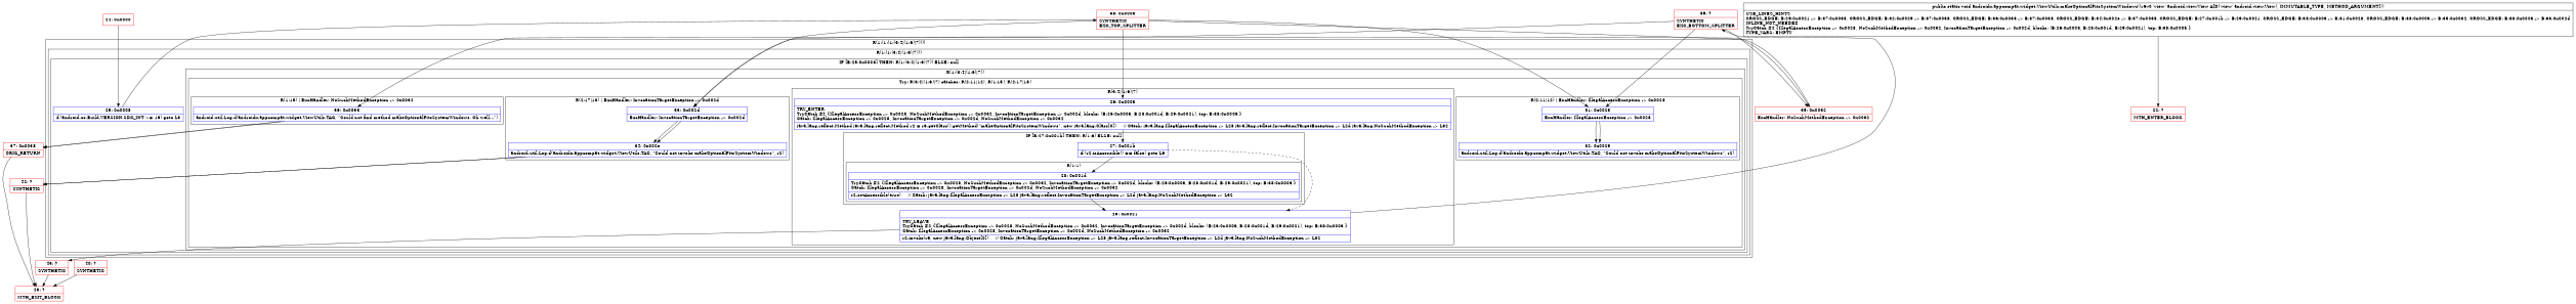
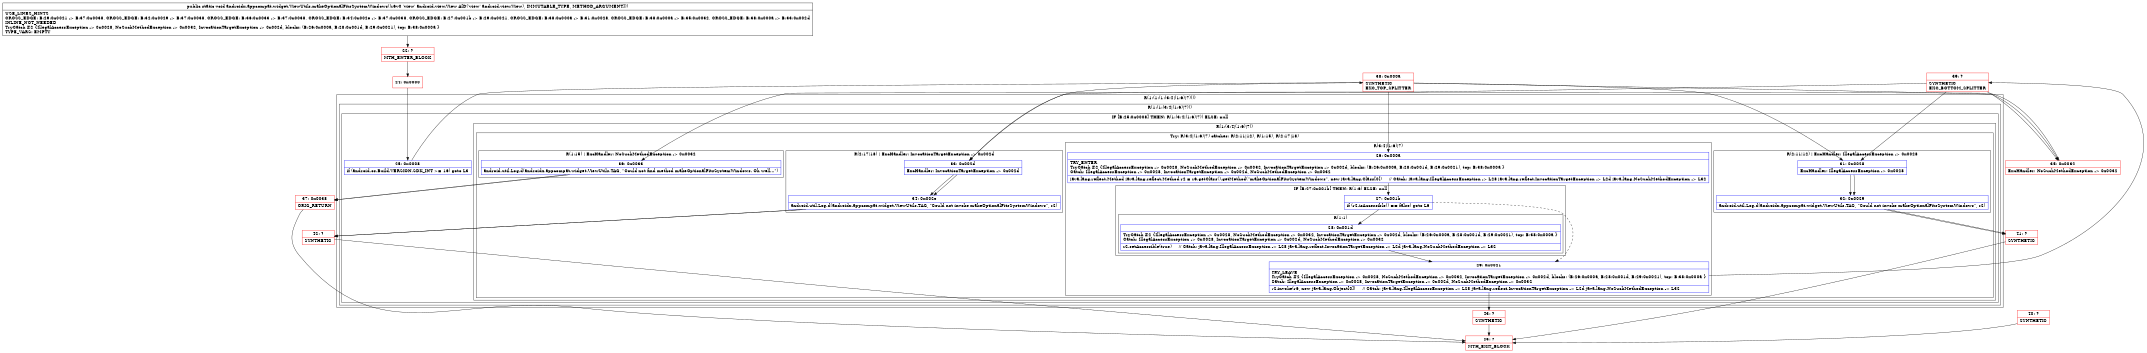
  digraph {
    node [color=red shape=record]
    n1 [color=blue label="{28\:\ 0x001d|TryCatch #2 \{IllegalAccessException \-\> 0x0028, NoSuchMethodException \-\> 0x0032, InvocationTargetException \-\> 0x002d, blocks: (B:26:0x000a, B:28:0x001d, B:29:0x0021), top: B:38:0x000a \}\lCatch: IllegalAccessException \-\> 0x0028, InvocationTargetException \-\> 0x002d, NoSuchMethodException \-\> 0x0032\l|r2.setAccessible(true)     \/\/ Catch: java.lang.IllegalAccessException \-\> L28 java.lang.reflect.InvocationTargetException \-\> L2d java.lang.NoSuchMethodException \-\> L32\l}"]
    n2 [color=blue label="{27\:\ 0x001b|if (r2.isAccessible() == false) goto L6\l}"]
    n3 [color=blue label="{26\:\ 0x000a|TRY_ENTER\lTryCatch #2 \{IllegalAccessException \-\> 0x0028, NoSuchMethodException \-\> 0x0032, InvocationTargetException \-\> 0x002d, blocks: (B:26:0x000a, B:28:0x001d, B:29:0x0021), top: B:38:0x000a \}\lCatch: IllegalAccessException \-\> 0x0028, InvocationTargetException \-\> 0x002d, NoSuchMethodException \-\> 0x0032\l|java.lang.reflect.Method java.lang.reflect.Method r2 = r6.getClass().getMethod(\"makeOptionalFitsSystemWindows\", new java.lang.Class[0])     \/\/ Catch: java.lang.IllegalAccessException \-\> L28 java.lang.reflect.InvocationTargetException \-\> L2d java.lang.NoSuchMethodException \-\> L32\l}"]
    n4 [color=blue label="{29\:\ 0x0021|TRY_LEAVE\lTryCatch #2 \{IllegalAccessException \-\> 0x0028, NoSuchMethodException \-\> 0x0032, InvocationTargetException \-\> 0x002d, blocks: (B:26:0x000a, B:28:0x001d, B:29:0x0021), top: B:38:0x000a \}\lCatch: IllegalAccessException \-\> 0x0028, InvocationTargetException \-\> 0x002d, NoSuchMethodException \-\> 0x0032\l|r2.invoke(r6, new java.lang.Object[0])     \/\/ Catch: java.lang.IllegalAccessException \-\> L28 java.lang.reflect.InvocationTargetException \-\> L2d java.lang.NoSuchMethodException \-\> L32\l}"]
    n5 [color=blue label="{31\:\ 0x0028|ExcHandler: IllegalAccessException \-\> 0x0028\l}"]
    n6 [color=blue label="{32\:\ 0x0029|android.util.Log.d(androidx.appcompat.widget.ViewUtils.TAG, \"Could not invoke makeOptionalFitsSystemWindows\", r2)\l}"]
    n7 [color=blue label="{36\:\ 0x0033|android.util.Log.d(androidx.appcompat.widget.ViewUtils.TAG, \"Could not find method makeOptionalFitsSystemWindows. Oh well...\")\l}"]
    n8 [color=blue label="{33\:\ 0x002d|ExcHandler: InvocationTargetException \-\> 0x002d\l}"]
    n9 [color=blue label="{34\:\ 0x002e|android.util.Log.d(androidx.appcompat.widget.ViewUtils.TAG, \"Could not invoke makeOptionalFitsSystemWindows\", r2)\l}"]
    n10 [color=blue label="{25\:\ 0x0008|if (android.os.Build.VERSION.SDK_INT \>= 16) goto L3\l}"]
    n11 [label="{39\:\ ?|SYNTHETIC\lEXC_BOTTOM_SPLITTER\l}"]
    n12 [label="{43\:\ ?|SYNTHETIC\l}"]
+   n13 [label="{41\:\ ?|SYNTHETIC\l}"]
    n14 [label="{37\:\ 0x0038|ORIG_RETURN\l}"]
    n15 [label="{42\:\ ?|SYNTHETIC\l}"]
    n16 [label="{38\:\ 0x000a|SYNTHETIC\lEXC_TOP_SPLITTER\l}"]
    n17 [label="{35\:\ 0x0032|ExcHandler: NoSuchMethodException \-\> 0x0032\l}"]
    n18 [label="{40\:\ ?|SYNTHETIC\l}"]
    n19 [label="{23\:\ ?|MTH_EXIT_BLOCK\l}"]
    n20 [label="{22\:\ ?|MTH_ENTER_BLOCK\l}"]
    n21 [label="{24\:\ 0x0000}"]
    n22 [label="{public static void androidx.appcompat.widget.ViewUtils.makeOptionalFitsSystemWindows((r6v0 'view' android.view.View A[D('view' android.view.View), IMMUTABLE_TYPE, METHOD_ARGUMENT]))  | USE_LINES_HINTS\lCROSS_EDGE: B:29:0x0021 \-\> B:37:0x0038, CROSS_EDGE: B:32:0x0029 \-\> B:37:0x0038, CROSS_EDGE: B:36:0x0033 \-\> B:37:0x0038, CROSS_EDGE: B:34:0x002e \-\> B:37:0x0038, CROSS_EDGE: B:27:0x001b \-\> B:29:0x0021, CROSS_EDGE: B:38:0x000a \-\> B:31:0x0028, CROSS_EDGE: B:38:0x000a \-\> B:35:0x0032, CROSS_EDGE: B:38:0x000a \-\> B:33:0x002d\lINLINE_NOT_NEEDED\lTryCatch #2 \{IllegalAccessException \-\> 0x0028, NoSuchMethodException \-\> 0x0032, InvocationTargetException \-\> 0x002d, blocks: (B:26:0x000a, B:28:0x001d, B:29:0x0021), top: B:38:0x000a \}\lTYPE_VARS: EMPTY\l}" color=""]
    subgraph cluster_1 {
      label="R(1:(1:(1:(3:4|(1:6)|7))))"
      subgraph cluster_2 {
        label="R(1:(1:(3:4|(1:6)|7)))"
        subgraph cluster_3 {
          label="IF [B:25:0x0008] THEN: R(1:(3:4|(1:6)|7)) ELSE: null"
          n10
          subgraph cluster_4 {
            label="R(1:(3:4|(1:6)|7))"
            subgraph cluster_5 {
              label="Try: R(3:4|(1:6)|7) catches: R(2:11|12), R(1:15), R(2:17|18)"
              subgraph cluster_6 {
                label="R(3:4|(1:6)|7)"
                n3
                n4
                subgraph cluster_7 {
                  label="IF [B:27:0x001b] THEN: R(1:6) ELSE: null"
                  n2
                  subgraph cluster_8 {
                    label="R(1:1)"
                    n1
                  }
                }
              }
              subgraph cluster_9 {
                label="R(2:11|12) | ExcHandler: IllegalAccessException \-\> 0x0028\l"
                n5
                n6
              }
              subgraph cluster_10 {
                label="R(1:15) | ExcHandler: NoSuchMethodException \-\> 0x0032\l"
                n7
              }
              subgraph cluster_11 {
                label="R(2:17|18) | ExcHandler: InvocationTargetException \-\> 0x002d\l"
                n8
                n9
              }
            }
          }
        }
      }
    }
    subgraph cluster_12 {
      label="R(2:11|12) | ExcHandler: IllegalAccessException \-\> 0x0028\l"
    }
    subgraph cluster_13 {
      label="R(1:15) | ExcHandler: NoSuchMethodException \-\> 0x0032\l"
    }
    subgraph cluster_14 {
      label="R(2:17|18) | ExcHandler: InvocationTargetException \-\> 0x002d\l"
    }
    n1 -> n4
    n2 -> n1
    n2 -> n4 [style=dashed]
    n3 -> n2
    n4 -> n11
    n4 -> n12
    n5 -> n6
    n5 -> n6
+   n6 -> n13
+   n6 -> n13
    n7 -> n14
    n7 -> n14
    n8 -> n9
    n8 -> n9
    n9 -> n15
    n9 -> n15
    n10 -> n16
    n11 -> n5
    n11 -> n8
    n11 -> n17
    n12 -> n19
+   n13 -> n19
    n14 -> n19
    n15 -> n19
    n16 -> n3
    n16 -> n5
    n16 -> n8
    n16 -> n17
    n17 -> n7
    n18 -> n19
+   n20 -> n21
    n21 -> n10
    n22 -> n20
  }
